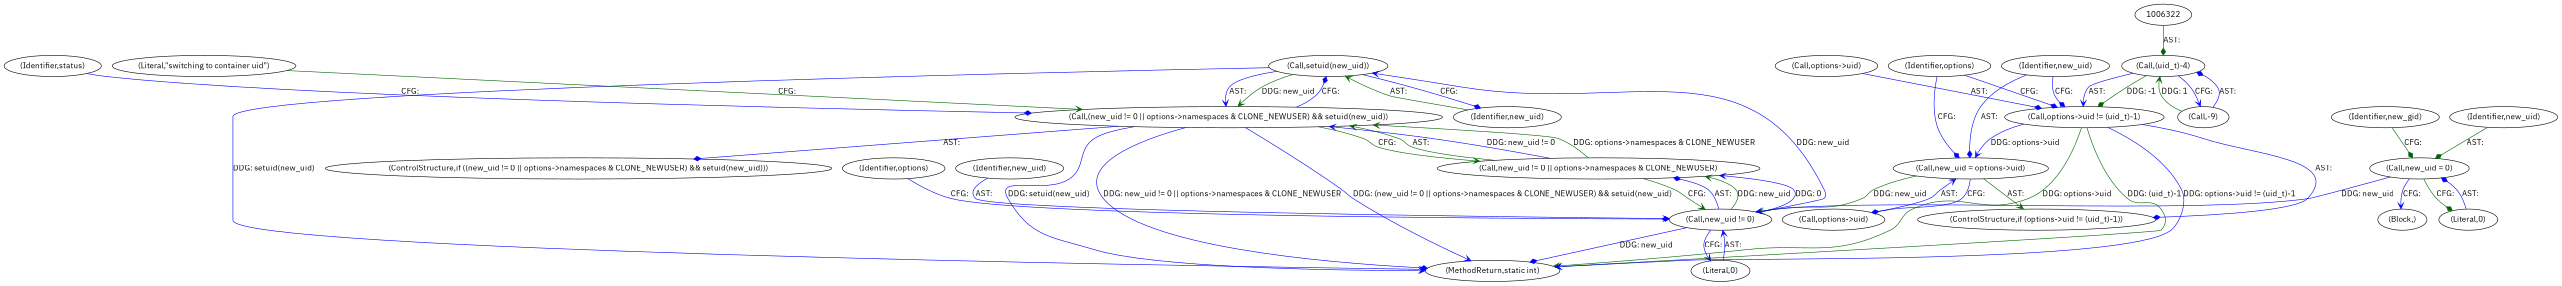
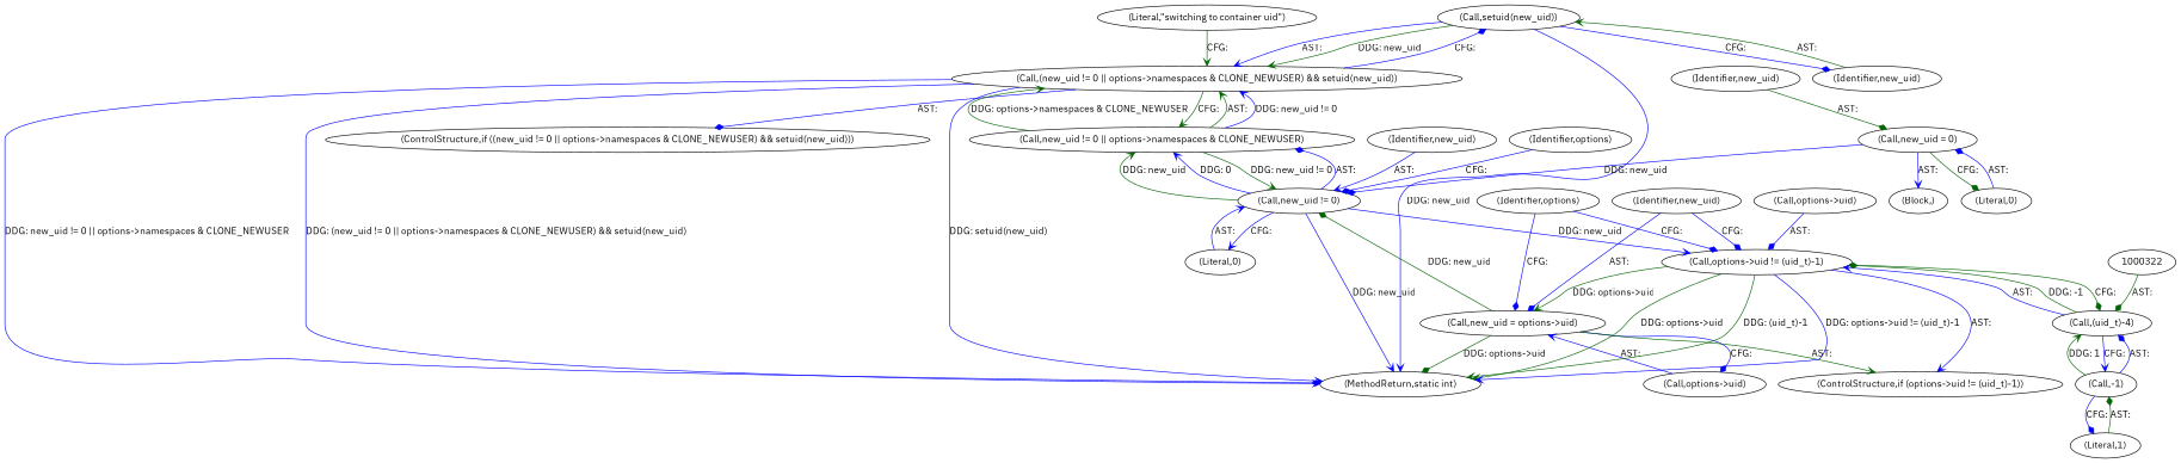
  digraph {
    fontname="IBM Plex Sans"
    node [fontname="IBM Plex Sans"]
    edge [arrowhead=vee color=blue fontname="IBM Plex Sans"]
    n1 [label="(Call,setuid(new_uid))"]
    n2 [label="(Call,(new_uid != 0 || options->namespaces & CLONE_NEWUSER) && setuid(new_uid))"]
    n3 [label="(Identifier,new_uid)"]
    n4 [label="(MethodReturn,static int)"]
    n5 [label="(Call,new_uid != 0 || options->namespaces & CLONE_NEWUSER)"]
    n6 [label="(ControlStructure,if ((new_uid != 0 || options->namespaces & CLONE_NEWUSER) && setuid(new_uid)))"]
    n7 [label="(Call,new_uid != 0)"]
    n8 [label="(Literal,0)"]
    n9 [label="(Call,new_uid = options->uid)"]
    n10 [label="(Call,options->uid)"]
    n11 [label="(ControlStructure,if (options->uid != (uid_t)-1))"]
    n12 [label="(Call,options->uid != (uid_t)-1)"]
    n13 [label="(Call,(uid_t)-4)"]
-   n14 [label="(Call,-9)"]
+   n14 [label="(Call,-1)"]
+   n15 [label="(Literal,1)"]
    n16 [label="(Call,new_uid = 0)"]
    n17 [label="(Block,)"]
    n18 [label="(Literal,0)"]
    n19 [label="(Identifier,new_uid)"]
    n20 [label="(Identifier,options)"]
-   n21 [label="(Identifier,status)"]
    n22 [label="(Identifier,new_uid)"]
    n23 [label="(Identifier,options)"]
    n24 [label="(Identifier,new_uid)"]
-   n25 [label="(Identifier,new_gid)"]
    n26 [label="(Literal,\"switching to container uid\")"]
    n27 [label="(Call,options->uid)"]
-   1000322 [label=1006322]
+   1000322
    n1 -> n2 [label="AST: "]
    n1 -> n2 [color=darkgreen label="DDG: new_uid"]
    n1 -> n3 [arrowhead=diamond label="CFG: "]
-   n1 -> n4 [label="DDG: setuid(new_uid)"]
+   n1 -> n4 [label="DDG: new_uid"]
    n2 -> n1 [arrowhead=diamond label="CFG: "]
    n2 -> n4 [label="DDG: setuid(new_uid)"]
    n2 -> n4 [arrowhead=diamond label="DDG: new_uid != 0 || options->namespaces & CLONE_NEWUSER"]
    n2 -> n4 [label="DDG: (new_uid != 0 || options->namespaces & CLONE_NEWUSER) && setuid(new_uid)"]
    n2 -> n5 [color=darkgreen label="CFG: "]
    n2 -> n6 [arrowhead=diamond label="AST: "]
    n3 -> n1 [color=darkgreen label="AST: "]
    n5 -> n2 [color=darkgreen label="AST: "]
    n5 -> n2 [label="DDG: new_uid != 0"]
    n5 -> n2 [color=darkgreen label="DDG: options->namespaces & CLONE_NEWUSER"]
-   n5 -> n7 [color=darkgreen label="CFG: "]
-   n7 -> n1 [label="DDG: new_uid"]
-   n7 -> n4 [arrowhead=diamond label="DDG: new_uid"]
+   n5 -> n7 [color=darkgreen label="DDG: new_uid != 0"]
+   n7 -> n12 [label="DDG: new_uid"]
+   n7 -> n4 [label="DDG: new_uid"]
    n7 -> n5 [arrowhead=diamond label="AST: "]
    n7 -> n5 [color=darkgreen label="DDG: new_uid"]
    n7 -> n5 [label="DDG: 0"]
    n7 -> n8 [label="CFG: "]
    n8 -> n7 [label="AST: "]
-   n9 -> n7 [color=darkgreen label="DDG: new_uid"]
+   n9 -> n4 [arrowhead=diamond color=darkgreen label="DDG: options->uid"]
+   n9 -> n7 [arrowhead=diamond color=darkgreen label="DDG: new_uid"]
    n9 -> n10 [arrowhead=diamond label="CFG: "]
    n9 -> n11 [color=darkgreen label="AST: "]
    n10 -> n9 [label="AST: "]
    n12 -> n4 [color=darkgreen label="DDG: options->uid"]
    n12 -> n4 [color=darkgreen label="DDG: (uid_t)-1"]
    n12 -> n4 [label="DDG: options->uid != (uid_t)-1"]
-   n12 -> n9 [label="DDG: options->uid"]
-   n12 -> n11 [arrowhead=diamond label="AST: "]
+   n12 -> n9 [color=darkgreen label="DDG: options->uid"]
+   n12 -> n11 [label="AST: "]
+   n12 -> n13 [arrowhead=diamond color=darkgreen label="CFG: "]
    n13 -> n12 [label="AST: "]
    n13 -> n12 [arrowhead=diamond color=darkgreen label="DDG: -1"]
    n13 -> n14 [label="CFG: "]
    n14 -> n13 [arrowhead=diamond label="AST: "]
    n14 -> n13 [color=darkgreen label="DDG: 1"]
-   n16 -> n7 [label="DDG: new_uid"]
-   n16 -> n17 [label="CFG: "]
+   n14 -> n15 [arrowhead=diamond label="CFG: "]
+   n15 -> n14 [arrowhead=diamond color=darkgreen label="AST: "]
+   n16 -> n7 [arrowhead=diamond label="DDG: new_uid"]
+   n16 -> n17 [label="AST: "]
    n16 -> n18 [arrowhead=diamond color=darkgreen label="CFG: "]
    n18 -> n16 [arrowhead=diamond label="AST: "]
    n19 -> n16 [arrowhead=diamond color=darkgreen label="AST: "]
    n20 -> n7 [arrowhead=diamond label="CFG: "]
-   n21 -> n2 [arrowhead=diamond label="CFG: "]
    n22 -> n7 [label="AST: "]
    n23 -> n9 [arrowhead=diamond label="CFG: "]
    n23 -> n12 [arrowhead=diamond label="CFG: "]
    n24 -> n9 [arrowhead=diamond label="AST: "]
    n24 -> n12 [arrowhead=diamond label="CFG: "]
-   n25 -> n16 [arrowhead=diamond color=darkgreen label="CFG: "]
    n26 -> n2 [color=darkgreen label="CFG: "]
    n27 -> n12 [arrowhead=diamond label="AST: "]
    1000322 -> n13 [arrowhead=diamond color=darkgreen label="AST: "]
  }
